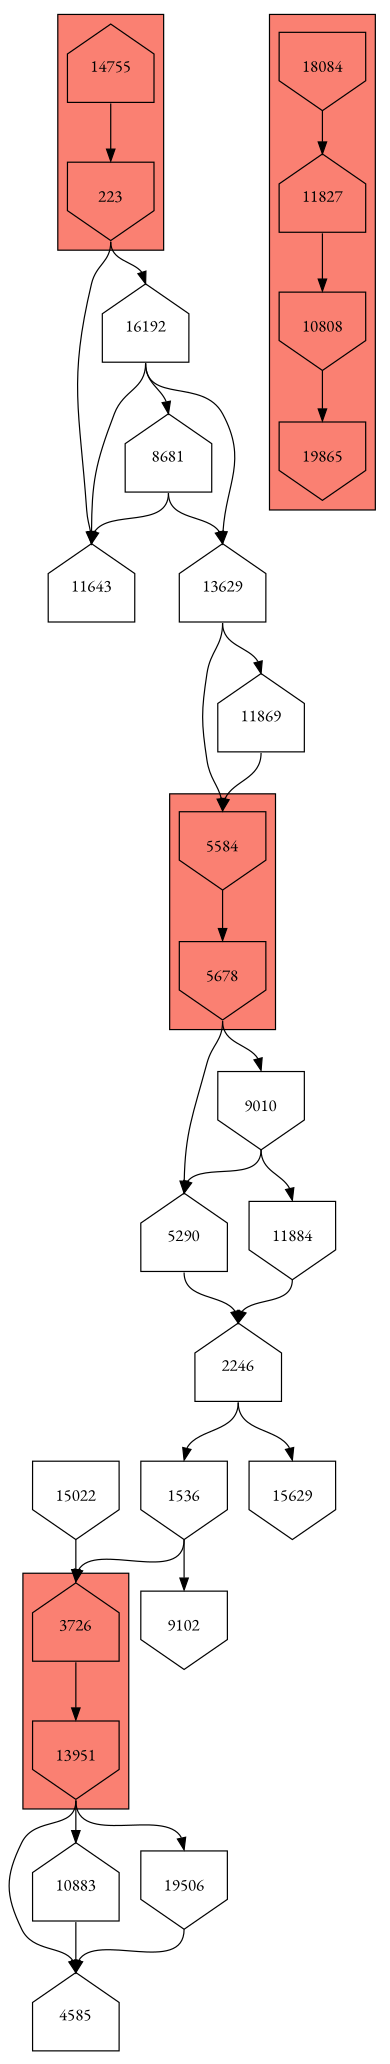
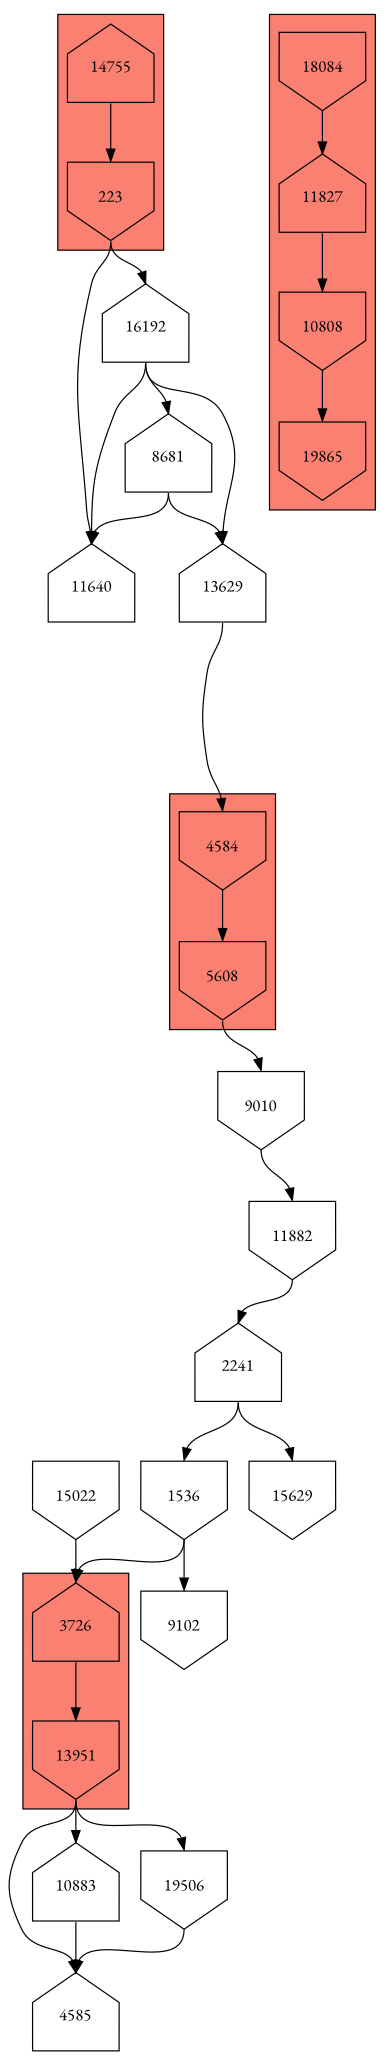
  digraph {
    fontname="EB Garamond"
    node [fontname="EB Garamond" shape=invhouse]
    edge [fontname="EB Garamond" headport=n tailport=s]
-   4584 [height=1 width=1 label=5584]
-   5608 [height=1 width=1 label=5678]
+   4584 [height=1 width=1]
+   5608 [height=1 width=1]
    3726 [height=1 shape=house width=1]
    13951 [height=1 width=1]
    n5 [height=1 label=14755 shape=house width=1]
    n6 [height=1 label=223 width=1]
    18084 [height=1 width=1]
    11827 [height=1 shape=house width=1]
    10808 [height=1 width=1]
    19865 [height=1 width=1]
-   5290 [height=1 shape=house width=1]
    n12 [height=1 label=9010 width=1]
    4585 [height=1 shape=house width=1]
    10883 [height=1 shape=house width=1]
    n15 [height=1 label=19506 width=1]
-   11640 [height=1 shape=house width=1 label=11643]
+   11640 [height=1 shape=house width=1]
    n17 [height=1 label=16192 shape=house width=1]
-   2241 [height=1 shape=house width=1 label=2246]
-   11884 [height=1 width=1]
+   2241 [height=1 shape=house width=1]
+   11884 [height=1 width=1 label=11882]
    13629 [height=1 shape=house width=1]
    8681 [height=1 shape=house width=1]
    1536 [height=1 width=1]
    15629 [height=1 width=1]
    9102 [height=1 width=1]
    15022 [height=1 width=1]
-   11869 [height=1 shape=house width=1]
    subgraph cluster_1 {
      fillcolor=salmon
      style=filled
      4584
      5608
    }
    subgraph cluster_2 {
      fillcolor=salmon
      style=filled
      3726
      13951
    }
    subgraph cluster_3 {
      fillcolor=salmon
      style=filled
      n5
      n6
    }
    subgraph cluster_4 {
      fillcolor=salmon
      style=filled
      18084
      11827
      10808
      19865
    }
    4584 -> 5608
-   5608 -> 5290
    5608 -> n12
    3726 -> 13951
    13951 -> 4585
    13951 -> 10883
    13951 -> n15
    n5 -> n6
    n6 -> 11640
    n6 -> n17
    18084 -> 11827
    11827 -> 10808
    10808 -> 19865
-   5290 -> 2241
-   n12 -> 5290
    n12 -> 11884
    10883 -> 4585
    n15 -> 4585
    n17 -> 11640
    n17 -> 13629
    n17 -> 8681
    2241 -> 1536
    2241 -> 15629
    11884 -> 2241
    13629 -> 4584
-   13629 -> 11869
    8681 -> 11640
    8681 -> 13629
    1536 -> 3726
    1536 -> 9102
    15022 -> 3726
-   11869 -> 4584
  }
